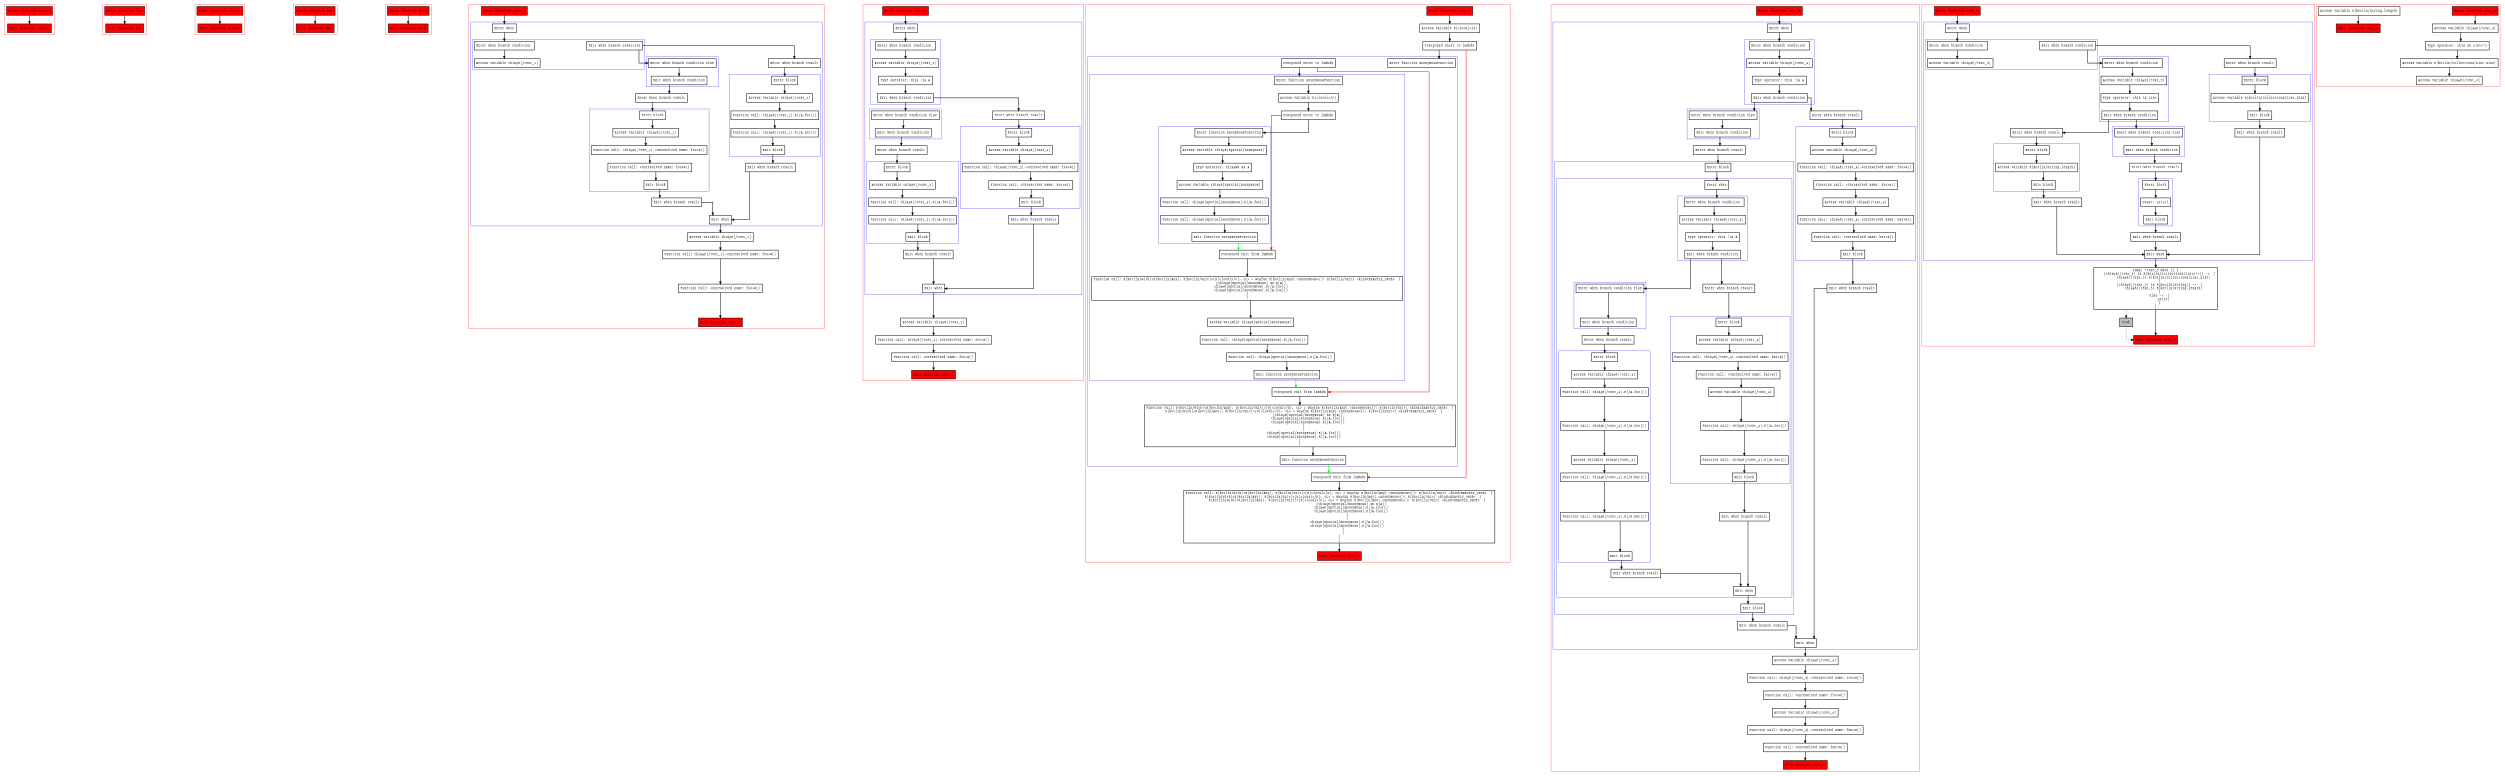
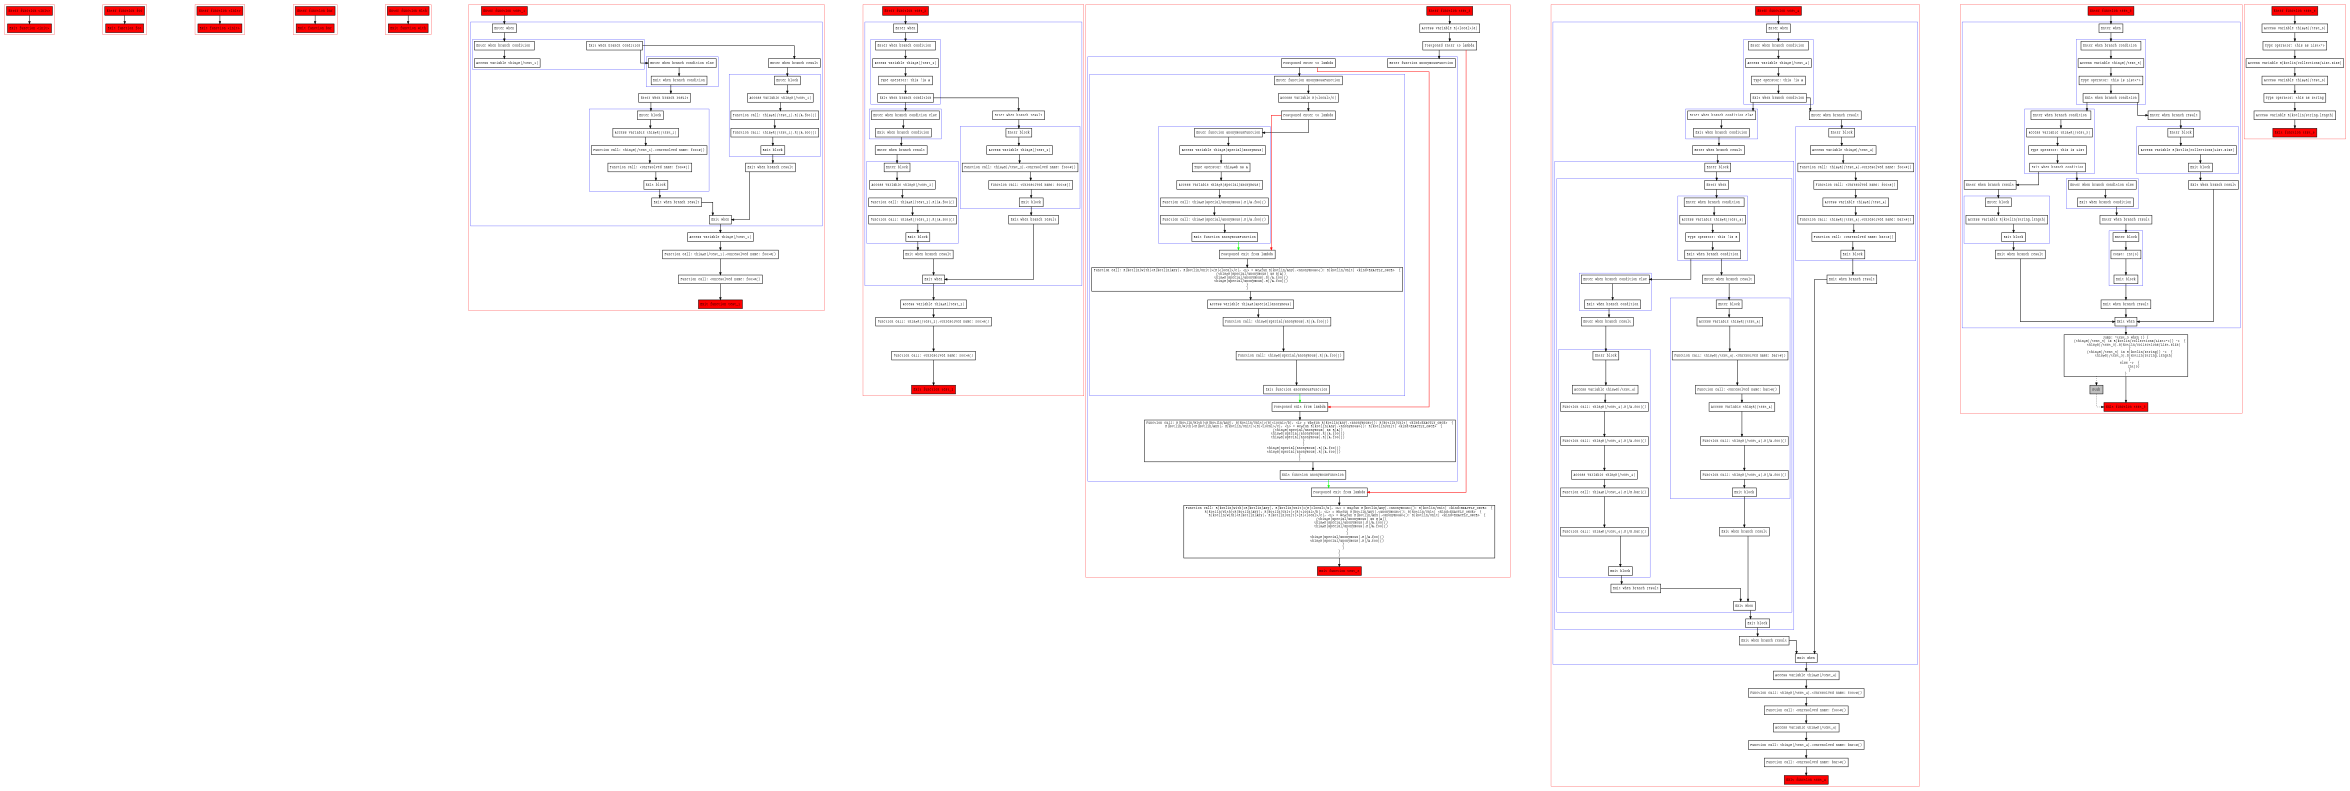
  digraph {
    fontname="Courier Prime"
    nodesep=3
    splines=ortho
    node [fontname="Courier Prime" penwidth=2 shape=box]
    edge [fontname="Courier Prime" penwidth=2]
    n1 [fillcolor=red label="Enter function <init>" style=filled]
    n2 [fillcolor=red label="Exit function <init>" style=filled]
    n3 [fillcolor=red label="Enter function foo" style=filled]
    n4 [fillcolor=red label="Exit function foo" style=filled]
    n5 [fillcolor=red label="Enter function <init>" style=filled]
    n6 [fillcolor=red label="Exit function <init>" style=filled]
    n7 [fillcolor=red label="Enter function bar" style=filled]
    n8 [fillcolor=red label="Exit function bar" style=filled]
    n9 [fillcolor=red label="Enter function with" style=filled]
    n10 [fillcolor=red label="Exit function with" style=filled]
    n11 [label="Enter when branch condition "]
    n12 [label="Access variable this@R|/test_1|"]
    n13 [label="Exit when branch condition"]
    n14 [label="Enter when branch condition else"]
    n15 [label="Exit when branch condition"]
    n16 [label="Enter block"]
    n17 [label="Access variable this@R|/test_1|"]
    n18 [label="Function call: this@R|/test_1|.<Unresolved name: foo>#()"]
    n19 [label="Function call: <Unresolved name: foo>#()"]
    n20 [label="Exit block"]
    n21 [label="Enter block"]
    n22 [label="Access variable this@R|/test_1|"]
    n23 [label="Function call: this@R|/test_1|.R|/A.foo|()"]
    n24 [label="Function call: this@R|/test_1|.R|/A.foo|()"]
    n25 [label="Exit block"]
    n26 [label="Enter when"]
    n27 [label="Enter when branch result"]
    n28 [label="Exit when branch result"]
    n29 [label="Enter when branch result"]
    n30 [label="Exit when branch result"]
    n31 [label="Exit when"]
    n32 [fillcolor=red label="Enter function test_1" style=filled]
    n33 [label="Access variable this@R|/test_1|"]
    n34 [label="Function call: this@R|/test_1|.<Unresolved name: foo>#()"]
    n35 [label="Function call: <Unresolved name: foo>#()"]
    n36 [fillcolor=red label="Exit function test_1" style=filled]
    n37 [label="Enter when branch condition "]
    n38 [label="Access variable this@R|/test_2|"]
    n39 [label="Type operator: this !is A"]
    n40 [label="Exit when branch condition"]
    n41 [label="Enter when branch condition else"]
    n42 [label="Exit when branch condition"]
    n43 [label="Enter block"]
    n44 [label="Access variable this@R|/test_2|"]
    n45 [label="Function call: this@R|/test_2|.R|/A.foo|()"]
    n46 [label="Function call: this@R|/test_2|.R|/A.foo|()"]
    n47 [label="Exit block"]
    n48 [label="Enter block"]
    n49 [label="Access variable this@R|/test_2|"]
    n50 [label="Function call: this@R|/test_2|.<Unresolved name: foo>#()"]
    n51 [label="Function call: <Unresolved name: foo>#()"]
    n52 [label="Exit block"]
    n53 [label="Enter when"]
    n54 [label="Enter when branch result"]
    n55 [label="Exit when branch result"]
    n56 [label="Enter when branch result"]
    n57 [label="Exit when branch result"]
    n58 [label="Exit when"]
    n59 [fillcolor=red label="Enter function test_2" style=filled]
    n60 [label="Access variable this@R|/test_2|"]
    n61 [label="Function call: this@R|/test_2|.<Unresolved name: foo>#()"]
    n62 [label="Function call: <Unresolved name: foo>#()"]
    n63 [fillcolor=red label="Exit function test_2" style=filled]
    n64 [label="Enter function anonymousFunction"]
    n65 [label="Access variable this@R|special/anonymous|"]
    n66 [label="Type operator: this@wb as A"]
    n67 [label="Access variable this@R|special/anonymous|"]
    n68 [label="Function call: this@R|special/anonymous|.R|/A.foo|()"]
    n69 [label="Function call: this@R|special/anonymous|.R|/A.foo|()"]
    n70 [label="Exit function anonymousFunction"]
    n71 [label="Enter function anonymousFunction"]
    n72 [label="Access variable R|<local>/c|"]
    n73 [label="Postponed enter to lambda"]
    n74 [label="Postponed exit from lambda"]
    n75 [label="Function call: R|kotlin/with|<R|kotlin/Any|, R|kotlin/Unit|>(R|<local>/c|, <L> = wc@fun R|kotlin/Any|.<anonymous>(): R|kotlin/Unit| <kind=EXACTLY_ONCE>  {\n    (this@R|special/anonymous| as R|A|)\n    this@R|special/anonymous|.R|/A.foo|()\n    this@R|special/anonymous|.R|/A.foo|()\n}\n)"]
    n76 [label="Access variable this@R|special/anonymous|"]
    n77 [label="Function call: this@R|special/anonymous|.R|/A.foo|()"]
    n78 [label="Function call: this@R|special/anonymous|.R|/A.foo|()"]
    n79 [label="Exit function anonymousFunction"]
    n80 [label="Enter function anonymousFunction"]
    n81 [label="Postponed enter to lambda"]
    n82 [label="Postponed exit from lambda"]
    n83 [label="Function call: R|kotlin/with|<R|kotlin/Any|, R|kotlin/Unit|>(R|<local>/b|, <L> = wb@fun R|kotlin/Any|.<anonymous>(): R|kotlin/Unit| <kind=EXACTLY_ONCE>  {\n    R|kotlin/with|<R|kotlin/Any|, R|kotlin/Unit|>(R|<local>/c|, <L> = wc@fun R|kotlin/Any|.<anonymous>(): R|kotlin/Unit| <kind=EXACTLY_ONCE>  {\n        (this@R|special/anonymous| as R|A|)\n        this@R|special/anonymous|.R|/A.foo|()\n        this@R|special/anonymous|.R|/A.foo|()\n    }\n    )\n    this@R|special/anonymous|.R|/A.foo|()\n    this@R|special/anonymous|.R|/A.foo|()\n}\n)"]
    n84 [label="Exit function anonymousFunction"]
    n85 [fillcolor=red label="Enter function test_3" style=filled]
    n86 [label="Access variable R|<local>/a|"]
    n87 [label="Postponed enter to lambda"]
    n88 [label="Postponed exit from lambda"]
    n89 [label="Function call: R|kotlin/with|<R|kotlin/Any|, R|kotlin/Unit|>(R|<local>/a|, <L> = wa@fun R|kotlin/Any|.<anonymous>(): R|kotlin/Unit| <kind=EXACTLY_ONCE>  {\n    R|kotlin/with|<R|kotlin/Any|, R|kotlin/Unit|>(R|<local>/b|, <L> = wb@fun R|kotlin/Any|.<anonymous>(): R|kotlin/Unit| <kind=EXACTLY_ONCE>  {\n        R|kotlin/with|<R|kotlin/Any|, R|kotlin/Unit|>(R|<local>/c|, <L> = wc@fun R|kotlin/Any|.<anonymous>(): R|kotlin/Unit| <kind=EXACTLY_ONCE>  {\n            (this@R|special/anonymous| as R|A|)\n            this@R|special/anonymous|.R|/A.foo|()\n            this@R|special/anonymous|.R|/A.foo|()\n        }\n        )\n        this@R|special/anonymous|.R|/A.foo|()\n        this@R|special/anonymous|.R|/A.foo|()\n    }\n    )\n}\n)"]
    n90 [fillcolor=red label="Exit function test_3" style=filled]
    n91 [label="Enter when branch condition "]
    n92 [label="Access variable this@R|/test_4|"]
    n93 [label="Type operator: this !is A"]
    n94 [label="Exit when branch condition"]
    n95 [label="Enter when branch condition else"]
    n96 [label="Exit when branch condition"]
    n97 [label="Enter when branch condition "]
    n98 [label="Access variable this@R|/test_4|"]
    n99 [label="Type operator: this !is B"]
    n100 [label="Exit when branch condition"]
    n101 [label="Enter when branch condition else"]
    n102 [label="Exit when branch condition"]
    n103 [label="Enter block"]
    n104 [label="Access variable this@R|/test_4|"]
    n105 [label="Function call: this@R|/test_4|.R|/A.foo|()"]
    n106 [label="Function call: this@R|/test_4|.R|/A.foo|()"]
    n107 [label="Access variable this@R|/test_4|"]
    n108 [label="Function call: this@R|/test_4|.R|/B.bar|()"]
    n109 [label="Function call: this@R|/test_4|.R|/B.bar|()"]
    n110 [label="Exit block"]
    n111 [label="Enter block"]
    n112 [label="Access variable this@R|/test_4|"]
    n113 [label="Function call: this@R|/test_4|.<Unresolved name: bar>#()"]
    n114 [label="Function call: <Unresolved name: bar>#()"]
    n115 [label="Access variable this@R|/test_4|"]
    n116 [label="Function call: this@R|/test_4|.R|/A.foo|()"]
    n117 [label="Function call: this@R|/test_4|.R|/A.foo|()"]
    n118 [label="Exit block"]
    n119 [label="Enter when"]
    n120 [label="Enter when branch result"]
    n121 [label="Exit when branch result"]
    n122 [label="Enter when branch result"]
    n123 [label="Exit when branch result"]
    n124 [label="Exit when"]
    n125 [label="Enter block"]
    n126 [label="Exit block"]
    n127 [label="Enter block"]
    n128 [label="Access variable this@R|/test_4|"]
    n129 [label="Function call: this@R|/test_4|.<Unresolved name: foo>#()"]
    n130 [label="Function call: <Unresolved name: foo>#()"]
    n131 [label="Access variable this@R|/test_4|"]
    n132 [label="Function call: this@R|/test_4|.<Unresolved name: bar>#()"]
    n133 [label="Function call: <Unresolved name: bar>#()"]
    n134 [label="Exit block"]
    n135 [label="Enter when"]
    n136 [label="Enter when branch result"]
    n137 [label="Exit when branch result"]
    n138 [label="Enter when branch result"]
    n139 [label="Exit when branch result"]
    n140 [label="Exit when"]
    n141 [fillcolor=red label="Enter function test_4" style=filled]
    n142 [label="Access variable this@R|/test_4|"]
    n143 [label="Function call: this@R|/test_4|.<Unresolved name: foo>#()"]
    n144 [label="Function call: <Unresolved name: foo>#()"]
    n145 [label="Access variable this@R|/test_4|"]
    n146 [label="Function call: this@R|/test_4|.<Unresolved name: bar>#()"]
    n147 [label="Function call: <Unresolved name: bar>#()"]
    n148 [fillcolor=red label="Exit function test_4" style=filled]
    n149 [label="Enter when branch condition else"]
    n150 [label="Exit when branch condition"]
    n151 [label="Enter when branch condition "]
    n152 [label="Access variable this@R|/test_5|"]
+   n153 [label="Type operator: this is List<*>"]
    n154 [label="Exit when branch condition"]
    n155 [label="Enter when branch condition "]
    n156 [label="Access variable this@R|/test_5|"]
    n157 [label="Type operator: this is List"]
    n158 [label="Exit when branch condition"]
    n159 [label="Enter block"]
    n160 [label="Const: Int(0)"]
    n161 [label="Exit block"]
    n162 [label="Enter block"]
    n163 [label="Access variable R|kotlin/String.length|"]
    n164 [label="Exit block"]
    n165 [label="Enter block"]
    n166 [label="Access variable R|kotlin/collections/List.size|"]
    n167 [label="Exit block"]
    n168 [label="Enter when"]
    n169 [label="Enter when branch result"]
    n170 [label="Exit when branch result"]
    n171 [label="Enter when branch result"]
    n172 [label="Exit when branch result"]
    n173 [label="Enter when branch result"]
    n174 [label="Exit when branch result"]
    n175 [label="Exit when"]
    n176 [fillcolor=red label="Enter function test_5" style=filled]
    n177 [label="Jump: ^test_5 when () {\n    (this@R|/test_5| is R|kotlin/collections/List<*>|) ->  {\n        this@R|/test_5|.R|kotlin/collections/List.size|\n    }\n    (this@R|/test_5| is R|kotlin/String|) ->  {\n        this@R|/test_5|.R|kotlin/String.length|\n    }\n    else ->  {\n        Int(0)\n    }\n}\n"]
    n178 [fillcolor=gray label=Stub style=filled]
    n179 [fillcolor=red label="Exit function test_5" style=filled]
    n180 [fillcolor=red label="Enter function test_6" style=filled]
    n181 [label="Access variable this@R|/test_6|"]
    n182 [label="Type operator: this as List<*>"]
    n183 [label="Access variable R|kotlin/collections/List.size|"]
    n184 [label="Access variable this@R|/test_6|"]
+   n185 [label="Type operator: this as String"]
    n186 [label="Access variable R|kotlin/String.length|"]
    n187 [fillcolor=red label="Exit function test_6" style=filled]
    subgraph cluster_1 {
      color=red
      n1
      n2
    }
    subgraph cluster_2 {
      color=red
      n3
      n4
    }
    subgraph cluster_3 {
      color=red
      n5
      n6
    }
    subgraph cluster_4 {
      color=red
      n7
      n8
    }
    subgraph cluster_5 {
      color=red
      n9
      n10
    }
    subgraph cluster_6 {
      color=red
      n32
      n33
      n34
      n35
      n36
      subgraph cluster_7 {
        color=blue
        n26
        n27
        n28
        n29
        n30
        n31
        subgraph cluster_8 {
          color=blue
          n11
          n12
          n13
        }
        subgraph cluster_9 {
          color=blue
          n14
          n15
        }
        subgraph cluster_10 {
          color=blue
          n16
          n17
          n18
          n19
          n20
        }
        subgraph cluster_11 {
          color=blue
          n21
          n22
          n23
          n24
          n25
        }
      }
    }
    subgraph cluster_12 {
      color=red
      n59
      n60
      n61
      n62
      n63
      subgraph cluster_13 {
        color=blue
        n53
        n54
        n55
        n56
        n57
        n58
        subgraph cluster_14 {
          color=blue
          n37
          n38
          n39
          n40
        }
        subgraph cluster_15 {
          color=blue
          n41
          n42
        }
        subgraph cluster_16 {
          color=blue
          n43
          n44
          n45
          n46
          n47
        }
        subgraph cluster_17 {
          color=blue
          n48
          n49
          n50
          n51
          n52
        }
      }
    }
    subgraph cluster_18 {
      color=red
      n85
      n86
      n87
      n88
      n89
      n90
      subgraph cluster_19 {
        color=blue
        n80
        n81
        n82
        n83
        n84
        subgraph cluster_20 {
          color=blue
          n71
          n72
          n73
          n74
          n75
          n76
          n77
          n78
          n79
          subgraph cluster_21 {
            color=blue
            n64
            n65
            n66
            n67
            n68
            n69
            n70
          }
        }
      }
    }
    subgraph cluster_22 {
      color=red
      n141
      n142
      n143
      n144
      n145
      n146
      n147
      n148
      subgraph cluster_23 {
        color=blue
        n135
        n136
        n137
        n138
        n139
        n140
        subgraph cluster_24 {
          color=blue
          n91
          n92
          n93
          n94
        }
        subgraph cluster_25 {
          color=blue
          n95
          n96
        }
        subgraph cluster_26 {
          color=blue
          n125
          n126
          subgraph cluster_27 {
            color=blue
            n119
            n120
            n121
            n122
            n123
            n124
            subgraph cluster_28 {
              color=blue
              n97
              n98
              n99
              n100
            }
            subgraph cluster_29 {
              color=blue
              n101
              n102
            }
            subgraph cluster_30 {
              color=blue
              n103
              n104
              n105
              n106
              n107
              n108
              n109
              n110
            }
            subgraph cluster_31 {
              color=blue
              n111
              n112
              n113
              n114
              n115
              n116
              n117
              n118
            }
          }
        }
        subgraph cluster_32 {
          color=blue
          n127
          n128
          n129
          n130
          n131
          n132
          n133
          n134
        }
      }
    }
    subgraph cluster_33 {
      color=red
      n176
      n177
      n178
      n179
      subgraph cluster_34 {
        color=blue
        n168
        n169
        n170
        n171
        n172
        n173
        n174
        n175
        subgraph cluster_35 {
          color=blue
          n149
          n150
        }
        subgraph cluster_36 {
          color=blue
          n151
          n152
+         n153
          n154
        }
        subgraph cluster_37 {
          color=blue
          n155
          n156
          n157
          n158
        }
        subgraph cluster_38 {
          color=blue
          n159
          n160
          n161
        }
        subgraph cluster_39 {
          color=blue
          n162
          n163
          n164
        }
        subgraph cluster_40 {
          color=blue
          n165
          n166
          n167
        }
      }
    }
    subgraph cluster_41 {
      color=red
      n180
      n181
      n182
      n183
      n184
+     n185
      n186
      n187
    }
    n1 -> n2
    n3 -> n4
    n5 -> n6
    n7 -> n8
    n9 -> n10
    n11 -> n12
    n13 -> n14
    n13 -> n29
    n14 -> n15
    n15 -> n27
    n16 -> n17
    n17 -> n18
    n18 -> n19
    n19 -> n20
    n20 -> n28
    n21 -> n22
    n22 -> n23
    n23 -> n24
    n24 -> n25
    n25 -> n30
    n26 -> n11
    n27 -> n16
    n28 -> n31
    n29 -> n21
    n30 -> n31
    n31 -> n33
    n32 -> n26
    n33 -> n34
    n34 -> n35
    n35 -> n36
    n37 -> n38
    n38 -> n39
    n39 -> n40
    n40 -> n41
    n40 -> n56
    n41 -> n42
    n42 -> n54
    n43 -> n44
    n44 -> n45
    n45 -> n46
    n46 -> n47
    n47 -> n55
    n48 -> n49
    n49 -> n50
    n50 -> n51
    n51 -> n52
    n52 -> n57
    n53 -> n37
    n54 -> n43
    n55 -> n58
    n56 -> n48
    n57 -> n58
    n58 -> n60
    n59 -> n53
    n60 -> n61
    n61 -> n62
    n62 -> n63
    n64 -> n65
    n65 -> n66
    n66 -> n67
    n67 -> n68
    n68 -> n69
    n69 -> n70
    n70 -> n74 [color=green]
    n71 -> n72
    n72 -> n73
    n73 -> n64
    n73 -> n74 [color=red]
    n74 -> n75
    n75 -> n76
    n76 -> n77
    n77 -> n78
    n78 -> n79
    n79 -> n82 [color=green]
    n81 -> n71
    n81 -> n82 [color=red]
    n82 -> n83
    n83 -> n84
    n84 -> n88 [color=green]
    n85 -> n86
    n86 -> n87
    n87 -> n80
    n87 -> n88 [color=red]
    n88 -> n89
    n89 -> n90
    n91 -> n92
    n92 -> n93
    n93 -> n94
    n94 -> n95
    n94 -> n138
    n95 -> n96
    n96 -> n136
    n97 -> n98
    n98 -> n99
    n99 -> n100
    n100 -> n101
    n100 -> n122
    n101 -> n102
    n102 -> n120
    n103 -> n104
    n104 -> n105
    n105 -> n106
    n106 -> n107
    n107 -> n108
    n108 -> n109
    n109 -> n110
    n110 -> n121
    n111 -> n112
    n112 -> n113
    n113 -> n114
    n114 -> n115
    n115 -> n116
    n116 -> n117
    n117 -> n118
    n118 -> n123
    n119 -> n97
    n120 -> n103
    n121 -> n124
    n122 -> n111
    n123 -> n124
    n124 -> n126
    n125 -> n119
    n126 -> n137
    n127 -> n128
    n128 -> n129
    n129 -> n130
    n130 -> n131
    n131 -> n132
    n132 -> n133
    n133 -> n134
    n134 -> n139
    n135 -> n91
    n136 -> n125
    n137 -> n140
    n138 -> n127
    n139 -> n140
    n140 -> n142
    n141 -> n135
    n142 -> n143
    n143 -> n144
    n144 -> n145
    n145 -> n146
    n146 -> n147
    n147 -> n148
    n149 -> n150
    n150 -> n169
    n151 -> n152
+   n152 -> n153
+   n153 -> n154
    n154 -> n155
    n154 -> n173
    n155 -> n156
    n156 -> n157
    n157 -> n158
    n158 -> n149
    n158 -> n171
    n159 -> n160
    n160 -> n161
    n161 -> n170
    n162 -> n163
    n163 -> n164
    n164 -> n172
    n165 -> n166
    n166 -> n167
    n167 -> n174
    n168 -> n151
    n169 -> n159
    n170 -> n175
    n171 -> n162
    n172 -> n175
    n173 -> n165
    n174 -> n175
    n175 -> n177
    n176 -> n168
    n177 -> n178 [style=dotted]
    n177 -> n179
    n178 -> n179 [style=dotted]
    n180 -> n181
    n181 -> n182
    n182 -> n183
    n183 -> n184
+   n184 -> n185
+   n185 -> n186
    n186 -> n187
  }
